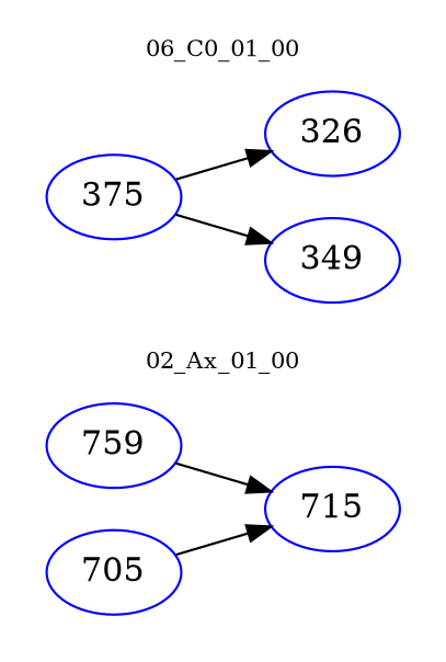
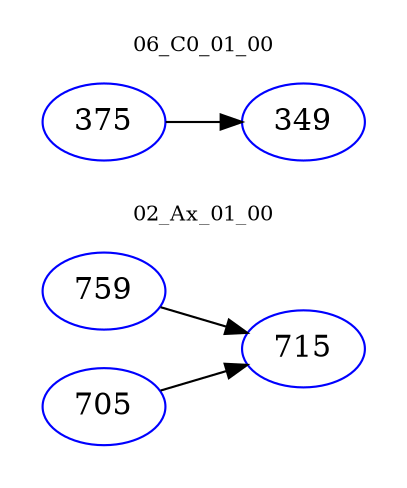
  digraph {
    rankdir=LR
    node [color=blue]
    edge [color=black]
    n1 [label=759]
    n2 [label=715]
    n3 [label=705]
    n4 [label=349]
    n5 [label=375]
-   n6 [label=326]
    subgraph cluster_1 {
      color=white
      fontsize=10
      label="02_Ax_01_00"
      n1
      n2
      n3
    }
    subgraph cluster_2 {
      color=white
      fontsize=10
      label="06_C0_01_00"
      n4
      n5
-     n6
    }
    n1 -> n2
    n3 -> n2
    n5 -> n4
-   n5 -> n6
  }
